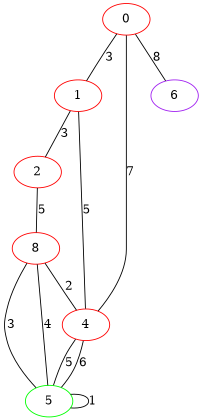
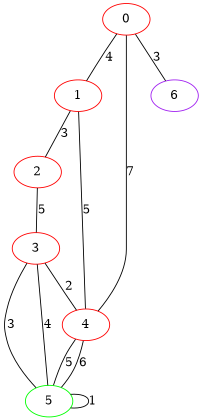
  graph {
    node [color=red weight=1]
    0
    1
    4
    6 [color=purple weight=4]
    2
    5 [color=green weight=2]
-   3 [label=8]
-   0 -- 1 [label=3]
+   3
+   0 -- 1 [label=4]
    0 -- 4 [label=7]
-   0 -- 6 [label=8]
+   0 -- 6 [label=3]
    1 -- 4 [label=5]
    1 -- 2 [label=3]
    4 -- 5 [label=5]
    4 -- 5 [label=6]
    2 -- 3 [label=5]
    5 -- 5 [label=1]
    3 -- 4 [label=2]
    3 -- 5 [label=3]
    3 -- 5 [label=4]
  }
